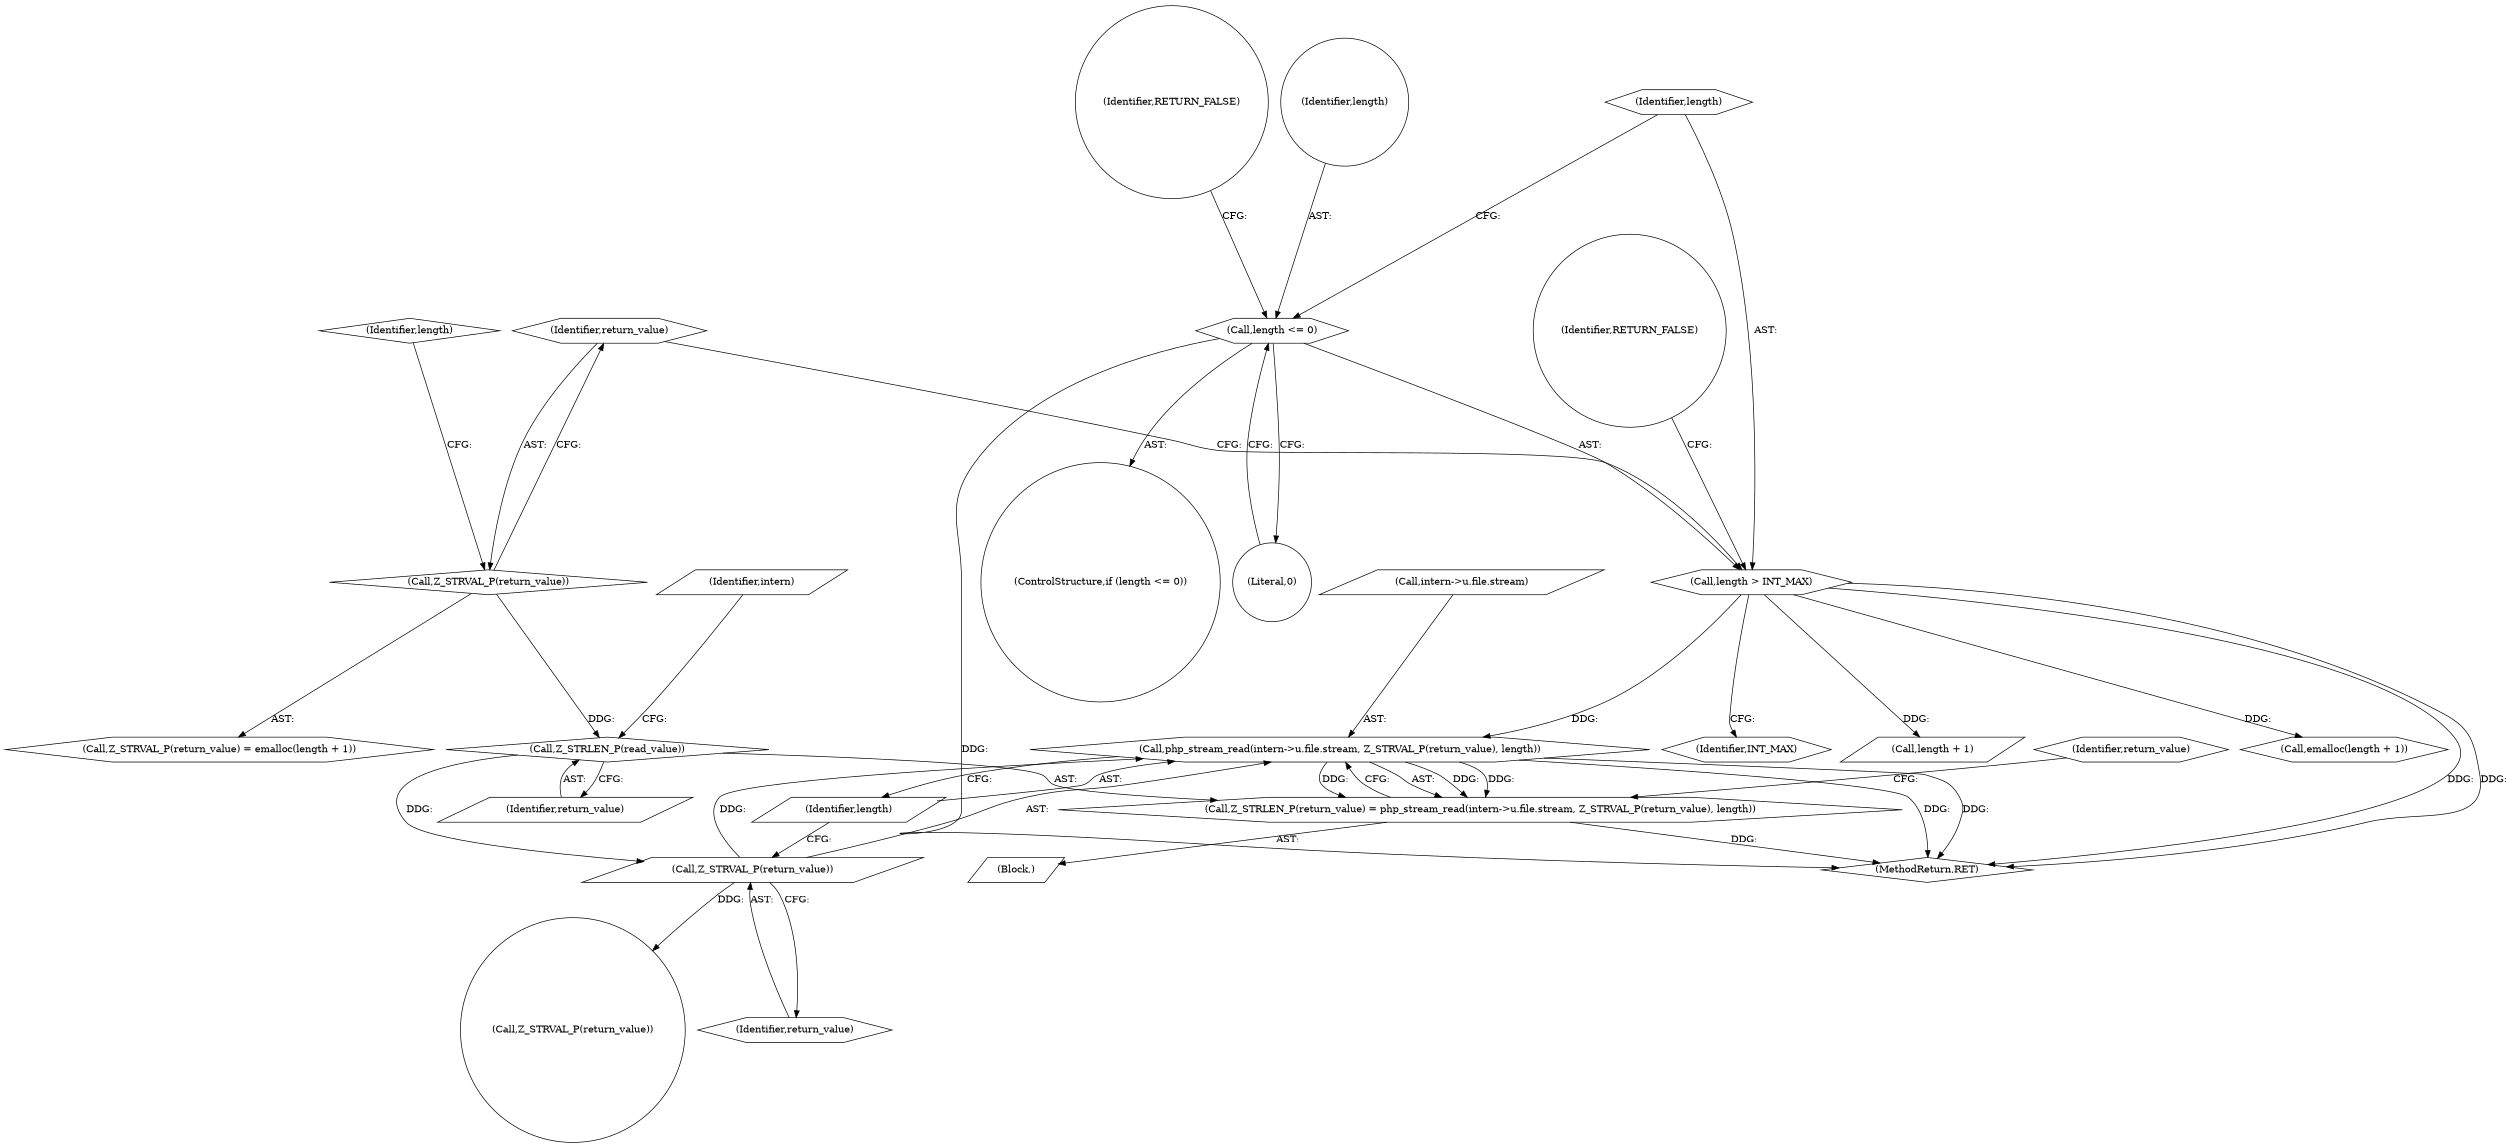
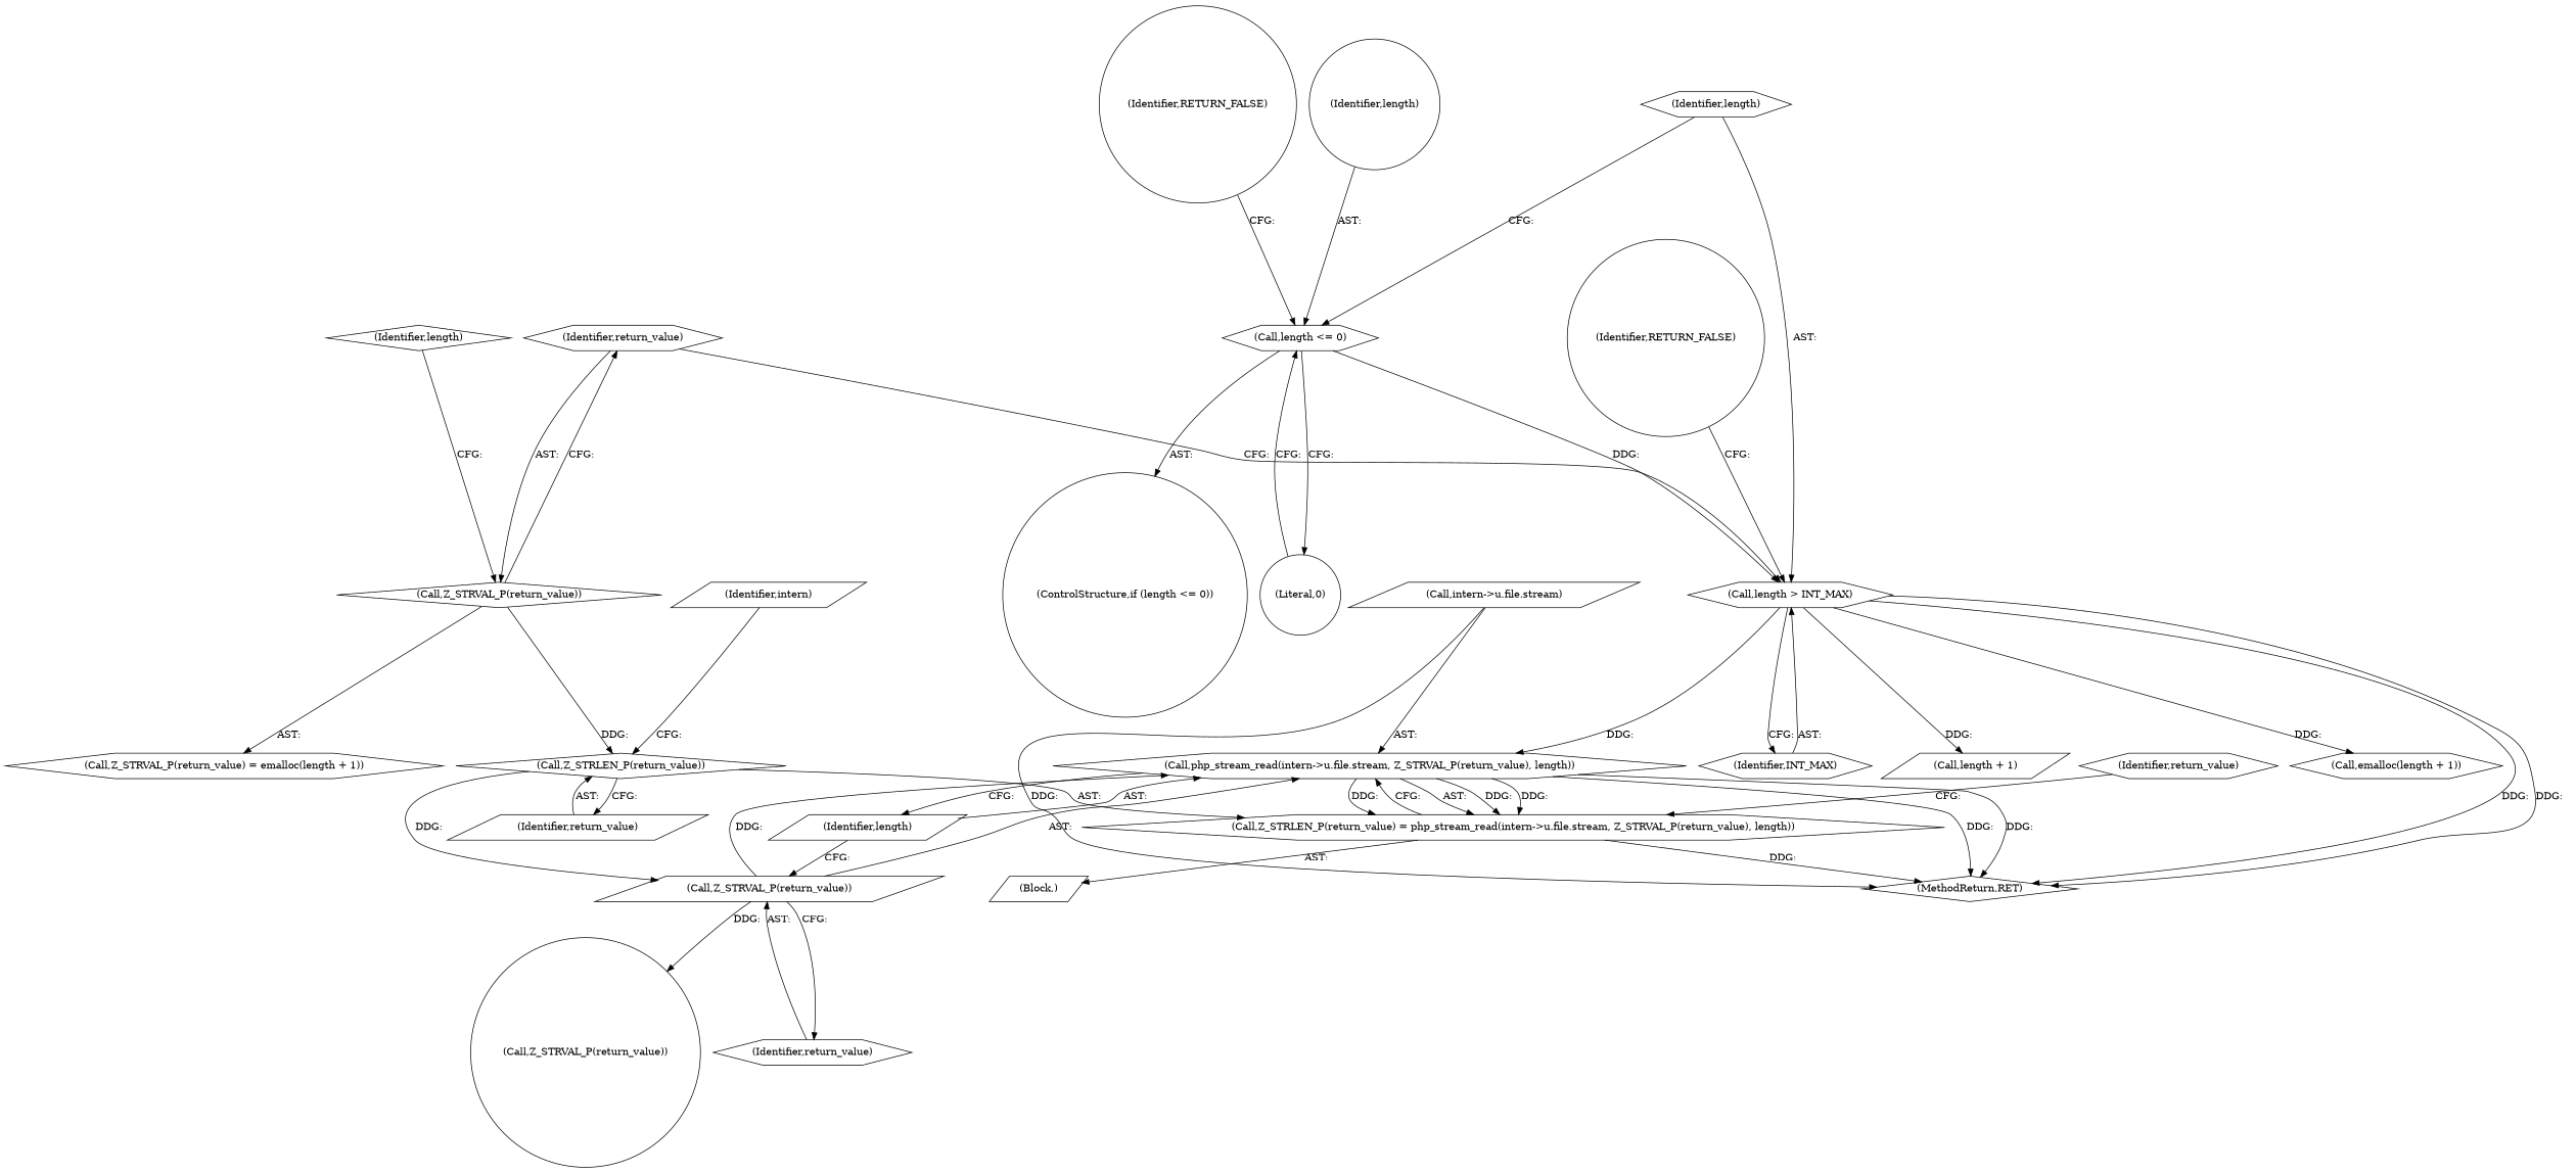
  digraph {
    node [shape=hexagon]
    n1 [label="(Call,php_stream_read(intern->u.file.stream, Z_STRVAL_P(return_value), length))"]
    n2 [label="(Call,Z_STRLEN_P(return_value) = php_stream_read(intern->u.file.stream, Z_STRVAL_P(return_value), length))"]
    n3 [label="(MethodReturn,RET)" shape=diamond]
    n4 [label="(Identifier,length)" shape=parallelogram]
    n5 [label="(Block,)" shape=parallelogram]
    n6 [label="(Call,Z_STRVAL_P(return_value))" shape=parallelogram]
    n7 [label="(Call,Z_STRVAL_P(return_value))" shape=circle]
    n8 [label="(Identifier,return_value)"]
-   n9 [label="(Call,Z_STRLEN_P(read_value))" shape=diamond]
+   n9 [label="(Call,Z_STRLEN_P(return_value))" shape=diamond]
    n10 [label="(Identifier,return_value)" shape=parallelogram]
    n11 [label="(Call,Z_STRVAL_P(return_value))" shape=diamond]
    n12 [label="(Identifier,return_value)"]
    n13 [label="(Call,Z_STRVAL_P(return_value) = emalloc(length + 1))"]
    n14 [label="(Call,length > INT_MAX)"]
    n15 [label="(Call,length + 1)" shape=parallelogram]
    n16 [label="(Call,emalloc(length + 1))"]
    n17 [label="(Identifier,INT_MAX)"]
    n18 [label="(Call,length <= 0)"]
    n19 [label="(ControlStructure,if (length <= 0))" shape=circle]
    n20 [label="(Literal,0)" shape=circle]
    n21 [label="(Identifier,length)"]
    n22 [label="(Identifier,length)" shape=diamond]
    n23 [label="(Identifier,RETURN_FALSE)" shape=circle]
    n24 [label="(Identifier,RETURN_FALSE)" shape=circle]
    n25 [label="(Call,intern->u.file.stream)" shape=parallelogram]
    n26 [label="(Identifier,length)" shape=circle]
    n27 [label="(Identifier,return_value)"]
    n28 [label="(Identifier,intern)" shape=parallelogram]
    n1 -> n2 [label="AST: "]
    n1 -> n2 [label="DDG: "]
    n1 -> n2 [label="DDG: "]
    n1 -> n2 [label="DDG: "]
    n1 -> n3 [label="DDG: "]
    n1 -> n3 [label="DDG: "]
    n1 -> n4 [label="CFG: "]
    n2 -> n1 [label="CFG: "]
    n2 -> n3 [label="DDG: "]
    n2 -> n5 [label="AST: "]
    n4 -> n1 [label="AST: "]
    n4 -> n6 [label="CFG: "]
    n6 -> n1 [label="AST: "]
    n6 -> n1 [label="DDG: "]
    n6 -> n7 [label="DDG: "]
    n6 -> n8 [label="CFG: "]
    n8 -> n6 [label="AST: "]
    n9 -> n2 [label="AST: "]
    n9 -> n6 [label="DDG: "]
    n9 -> n10 [label="CFG: "]
    n10 -> n9 [label="AST: "]
    n11 -> n9 [label="DDG: "]
    n11 -> n12 [label="CFG: "]
    n11 -> n13 [label="AST: "]
    n12 -> n11 [label="AST: "]
    n12 -> n14 [label="CFG: "]
    n14 -> n1 [label="DDG: "]
    n14 -> n3 [label="DDG: "]
    n14 -> n3 [label="DDG: "]
    n14 -> n15 [label="DDG: "]
    n14 -> n16 [label="DDG: "]
    n14 -> n17 [label="CFG: "]
-   n18 -> n3 [label="DDG: "]
-   n18 -> n14 [label="AST: "]
+   n17 -> n14 [label="AST: "]
+   n25 -> n3 [label="DDG: "]
+   n18 -> n14 [label="DDG: "]
    n18 -> n19 [label="AST: "]
    n18 -> n20 [label="CFG: "]
    n20 -> n18 [label="CFG: "]
    n21 -> n14 [label="AST: "]
    n21 -> n18 [label="CFG: "]
    n22 -> n11 [label="CFG: "]
    n23 -> n18 [label="CFG: "]
    n24 -> n14 [label="CFG: "]
    n25 -> n1 [label="AST: "]
    n26 -> n18 [label="AST: "]
    n27 -> n2 [label="CFG: "]
    n28 -> n9 [label="CFG: "]
  }
